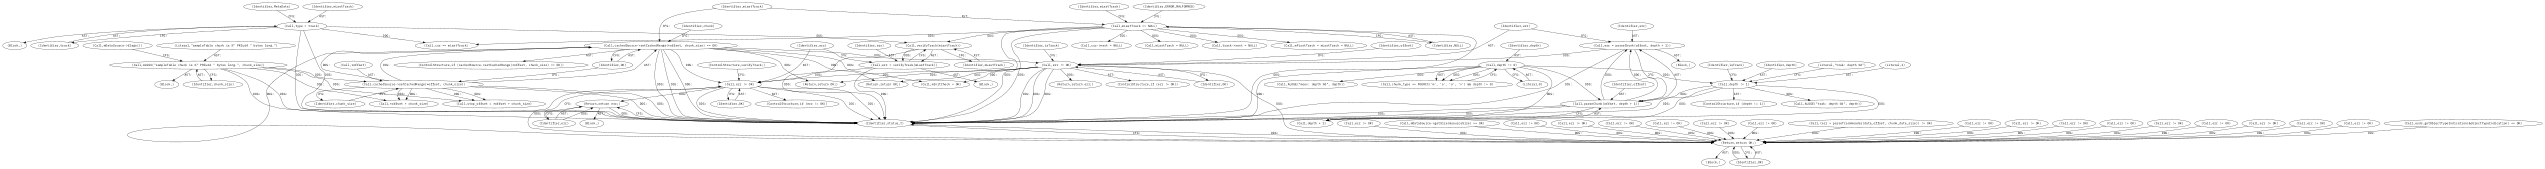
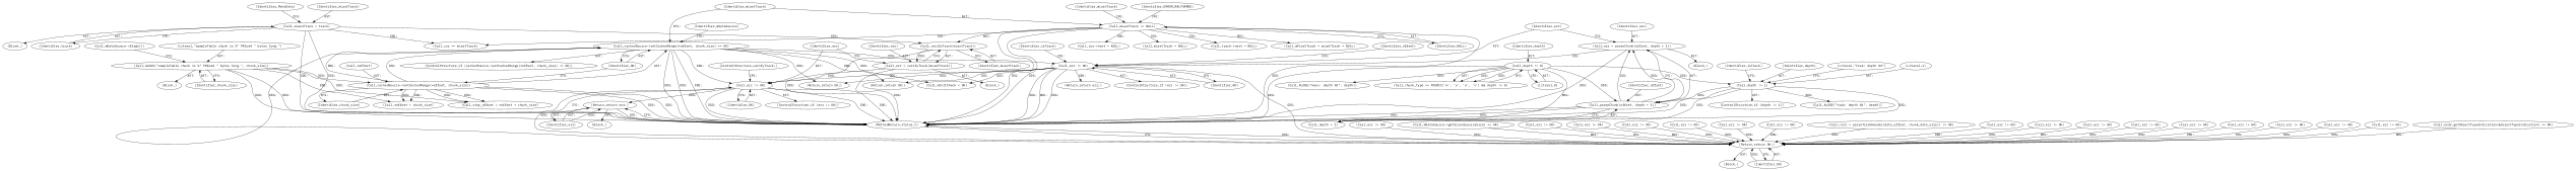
  digraph {
    fontname="IBM Plex Mono"
    node [fontname="IBM Plex Mono"]
    edge [fontname="IBM Plex Mono"]
    n1 [label="(Call,err != OK)"]
    n2 [label="(Return,return err;)"]
    n3 [label="(Return,return OK;)"]
    n4 [label="(ControlStructure,if (err != OK))"]
    n5 [label="(Identifier,OK)"]
-   n6 [label="(Identifier,status_t)"]
+   n6 [label="(MethodReturn,status_t)"]
    n7 [label="(Identifier,err)"]
    n8 [label="(Block,)"]
    n9 [label="(Block,)"]
    n10 [label="(Identifier,OK)"]
    n11 [label="(Call,err = verifyTrack(mLastTrack))"]
    n12 [label="(Call,verifyTrack(mLastTrack))"]
    n13 [label="(Block,)"]
    n14 [label="(Identifier,mLastTrack)"]
    n15 [label="(Call,mLastTrack == NULL)"]
    n16 [label="(Call,cur->next = NULL)"]
    n17 [label="(Call,mLastTrack = NULL)"]
    n18 [label="(Call,track->next = NULL)"]
    n19 [label="(Call,mFirstTrack = mLastTrack = NULL)"]
    n20 [label="(Call,cur == mLastTrack)"]
    n21 [label="(Identifier,NULL)"]
-   n22 [label="(Call,type = track)"]
+   n22 [label="(Call,mLastTrack = track)"]
    n23 [label="(Identifier,track)"]
    n24 [label="(Block,)"]
    n25 [label="(Call,err != OK)"]
    n26 [label="(Return,return OK;)"]
    n27 [label="(Return,return err;)"]
    n28 [label="(Call,mInitCheck = OK)"]
    n29 [label="(Return,return OK;)"]
    n30 [label="(ControlStructure,if (err != OK))"]
    n31 [label="(Identifier,OK)"]
    n32 [label="(Call,err = parseChunk(offset, depth + 1))"]
    n33 [label="(Call,parseChunk(offset, depth + 1))"]
    n34 [label="(Block,)"]
    n35 [label="(Call,depth + 1)"]
    n36 [label="(Call,depth != 1)"]
    n37 [label="(ControlStructure,if (depth != 1))"]
    n38 [label="(Call,ALOGE(\"trak: depth %d\", depth))"]
    n39 [label="(Literal,1)"]
    n40 [label="(Call,depth != 0)"]
    n41 [label="(Literal,0)"]
    n42 [label="(Call,chunk_type == FOURCC('m', 'o', 'o', 'v') && depth != 0)"]
    n43 [label="(Call,ALOGE(\"moov: depth %d\", depth))"]
    n44 [label="(Call,cachedSource->setCachedRange(*offset, chunk_size) == OK)"]
    n45 [label="(ControlStructure,if (cachedSource->setCachedRange(*offset, chunk_size) == OK))"]
    n46 [label="(Identifier,OK)"]
    n47 [label="(Call,cachedSource->setCachedRange(*offset, chunk_size))"]
    n48 [label="(Call,*offset + chunk_size)"]
    n49 [label="(Call,stop_offset = *offset + chunk_size)"]
    n50 [label="(Identifier,chunk_size)"]
    n51 [label="(Call,ALOGV(\"sampleTable chunk is %\" PRIu64 \" bytes long.\", chunk_size))"]
    n52 [label="(Identifier,chunk_size)"]
    n53 [label="(Block,)"]
    n54 [label="(Call,err != OK)"]
    n55 [label="(Identifier,err)"]
    n56 [label="(Identifier,err)"]
    n57 [label="(Identifier,err)"]
    n58 [label="(Identifier,offset)"]
    n59 [label="(Call,mDataSource->getSize(&sourceSize) == OK)"]
    n60 [label="(Call,err != OK)"]
    n61 [label="(Literal,\"sampleTable chunk is %\" PRIu64 \" bytes long.\")"]
    n62 [label="(Call,err != OK)"]
    n63 [label="(Call,err != OK)"]
    n64 [label="(Identifier,isTrack)"]
    n65 [label="(Call,err != OK)"]
    n66 [label="(Call,err != OK)"]
    n67 [label="(Identifier,isTrack)"]
    n68 [label="(Call,mDataSource->flags())"]
    n69 [label="(Call,err != OK)"]
    n70 [label="(Call,(err = parseTrackHeader(data_offset, chunk_data_size)) != OK)"]
    n71 [label="(Identifier,offset)"]
    n72 [label="(Identifier,depth)"]
    n73 [label="(Call,err != OK)"]
    n74 [label="(Call,err != OK)"]
    n75 [label="(Call,err != OK)"]
    n76 [label="(Identifier,err)"]
    n77 [label="(Identifier,mLastTrack)"]
    n78 [label="(Identifier,depth)"]
    n79 [label="(Call,*offset)"]
    n80 [label="(Identifier,mLastTrack)"]
    n81 [label="(ControlStructure,verifyTrack;)"]
    n82 [label="(Literal,\"trak: depth %d\")"]
    n83 [label="(Call,err != OK)"]
    n84 [label="(Call,err != OK)"]
-   n85 [label="(Identifier,chunk)"]
+   n85 [label="(Identifier,mDataSource)"]
    n86 [label="(Identifier,MetaData)"]
    n87 [label="(Call,err != OK)"]
    n88 [label="(Call,err != OK)"]
    n89 [label="(Identifier,mLastTrack)"]
    n90 [label="(Identifier,ERROR_MALFORMED)"]
    n91 [label="(Call,err != OK)"]
    n92 [label="(Call,err != OK)"]
    n93 [label="(Call,esds.getObjectTypeIndication(&objectTypeIndication) == OK)"]
    n1 -> n2 [label="DDG: "]
    n1 -> n3 [label="DDG: "]
    n1 -> n4 [label="AST: "]
    n1 -> n5 [label="CFG: "]
    n1 -> n6 [label="DDG: "]
    n1 -> n6 [label="DDG: "]
    n1 -> n6 [label="DDG: "]
    n2 -> n6 [label="DDG: "]
    n2 -> n7 [label="CFG: "]
    n2 -> n8 [label="AST: "]
    n3 -> n6 [label="DDG: "]
    n3 -> n9 [label="AST: "]
    n3 -> n10 [label="CFG: "]
    n5 -> n1 [label="AST: "]
    n6 -> n2 [label="CFG: "]
    n6 -> n3 [label="CFG: "]
    n7 -> n1 [label="CFG: "]
    n7 -> n2 [label="AST: "]
    n7 -> n2 [label="DDG: "]
    n10 -> n3 [label="AST: "]
    n10 -> n3 [label="DDG: "]
    n11 -> n1 [label="DDG: "]
    n11 -> n6 [label="DDG: "]
    n11 -> n12 [label="CFG: "]
    n11 -> n13 [label="AST: "]
    n12 -> n6 [label="DDG: "]
    n12 -> n11 [label="AST: "]
    n12 -> n11 [label="DDG: "]
    n12 -> n14 [label="CFG: "]
    n14 -> n12 [label="AST: "]
    n15 -> n6 [label="DDG: "]
    n15 -> n6 [label="DDG: "]
    n15 -> n6 [label="DDG: "]
    n15 -> n12 [label="DDG: "]
    n15 -> n16 [label="DDG: "]
    n15 -> n17 [label="DDG: "]
    n15 -> n18 [label="DDG: "]
    n15 -> n19 [label="DDG: "]
    n15 -> n20 [label="DDG: "]
    n15 -> n21 [label="CFG: "]
    n21 -> n15 [label="AST: "]
    n22 -> n6 [label="DDG: "]
    n22 -> n6 [label="DDG: "]
    n22 -> n12 [label="DDG: "]
    n22 -> n20 [label="DDG: "]
    n22 -> n23 [label="CFG: "]
    n22 -> n24 [label="AST: "]
    n23 -> n22 [label="AST: "]
    n25 -> n1 [label="DDG: "]
    n25 -> n3 [label="DDG: "]
    n25 -> n6 [label="DDG: "]
    n25 -> n6 [label="DDG: "]
    n25 -> n6 [label="DDG: "]
    n25 -> n26 [label="DDG: "]
    n25 -> n27 [label="DDG: "]
    n25 -> n28 [label="DDG: "]
    n25 -> n29 [label="DDG: "]
    n25 -> n30 [label="AST: "]
    n25 -> n31 [label="CFG: "]
    n31 -> n25 [label="AST: "]
    n32 -> n6 [label="DDG: "]
    n32 -> n25 [label="DDG: "]
    n32 -> n33 [label="CFG: "]
    n32 -> n34 [label="AST: "]
    n33 -> n6 [label="DDG: "]
    n33 -> n6 [label="DDG: "]
    n33 -> n32 [label="AST: "]
    n33 -> n32 [label="DDG: "]
    n33 -> n32 [label="DDG: "]
    n33 -> n35 [label="CFG: "]
    n35 -> n33 [label="AST: "]
    n36 -> n6 [label="DDG: "]
    n36 -> n6 [label="DDG: "]
    n36 -> n33 [label="DDG: "]
    n36 -> n35 [label="DDG: "]
    n36 -> n37 [label="AST: "]
    n36 -> n38 [label="DDG: "]
    n39 -> n36 [label="AST: "]
    n40 -> n6 [label="DDG: "]
    n40 -> n33 [label="DDG: "]
    n40 -> n35 [label="DDG: "]
    n40 -> n36 [label="DDG: "]
    n40 -> n41 [label="CFG: "]
    n40 -> n42 [label="AST: "]
    n40 -> n42 [label="DDG: "]
    n40 -> n42 [label="DDG: "]
    n40 -> n43 [label="DDG: "]
    n41 -> n40 [label="AST: "]
    n42 -> n40 [label="CFG: "]
    n44 -> n1 [label="DDG: "]
    n44 -> n3 [label="DDG: "]
    n44 -> n6 [label="DDG: "]
    n44 -> n6 [label="DDG: "]
    n44 -> n6 [label="DDG: "]
    n44 -> n25 [label="DDG: "]
    n44 -> n26 [label="DDG: "]
    n44 -> n28 [label="DDG: "]
    n44 -> n29 [label="DDG: "]
    n44 -> n45 [label="AST: "]
    n44 -> n46 [label="CFG: "]
    n46 -> n44 [label="AST: "]
    n46 -> n47 [label="CFG: "]
    n47 -> n6 [label="DDG: "]
    n47 -> n6 [label="DDG: "]
    n47 -> n44 [label="AST: "]
    n47 -> n44 [label="DDG: "]
    n47 -> n44 [label="DDG: "]
    n47 -> n48 [label="DDG: "]
    n47 -> n48 [label="DDG: "]
    n47 -> n49 [label="DDG: "]
    n47 -> n49 [label="DDG: "]
    n47 -> n50 [label="CFG: "]
    n50 -> n47 [label="AST: "]
    n51 -> n6 [label="DDG: "]
    n51 -> n6 [label="DDG: "]
    n51 -> n47 [label="DDG: "]
    n51 -> n48 [label="DDG: "]
    n51 -> n49 [label="DDG: "]
    n51 -> n52 [label="CFG: "]
    n51 -> n53 [label="AST: "]
    n52 -> n51 [label="AST: "]
    n54 -> n3 [label="DDG: "]
    n55 -> n25 [label="AST: "]
    n55 -> n32 [label="CFG: "]
    n56 -> n32 [label="AST: "]
    n57 -> n11 [label="AST: "]
    n58 -> n25 [label="CFG: "]
    n59 -> n3 [label="DDG: "]
    n60 -> n3 [label="DDG: "]
    n61 -> n51 [label="AST: "]
    n62 -> n3 [label="DDG: "]
    n63 -> n3 [label="DDG: "]
    n64 -> n36 [label="CFG: "]
    n65 -> n3 [label="DDG: "]
    n66 -> n3 [label="DDG: "]
    n67 -> n25 [label="CFG: "]
    n68 -> n51 [label="CFG: "]
    n69 -> n3 [label="DDG: "]
    n70 -> n3 [label="DDG: "]
    n71 -> n33 [label="AST: "]
    n72 -> n40 [label="AST: "]
    n73 -> n3 [label="DDG: "]
    n74 -> n3 [label="DDG: "]
    n75 -> n3 [label="DDG: "]
    n76 -> n1 [label="AST: "]
    n76 -> n11 [label="CFG: "]
    n77 -> n15 [label="CFG: "]
    n78 -> n36 [label="AST: "]
    n79 -> n47 [label="AST: "]
    n80 -> n22 [label="AST: "]
    n81 -> n1 [label="CFG: "]
    n82 -> n36 [label="CFG: "]
    n83 -> n3 [label="DDG: "]
    n84 -> n3 [label="DDG: "]
    n85 -> n44 [label="CFG: "]
    n86 -> n22 [label="CFG: "]
    n87 -> n3 [label="DDG: "]
    n88 -> n3 [label="DDG: "]
    n89 -> n15 [label="AST: "]
    n89 -> n44 [label="CFG: "]
    n90 -> n15 [label="CFG: "]
    n91 -> n3 [label="DDG: "]
    n92 -> n3 [label="DDG: "]
    n93 -> n3 [label="DDG: "]
  }
